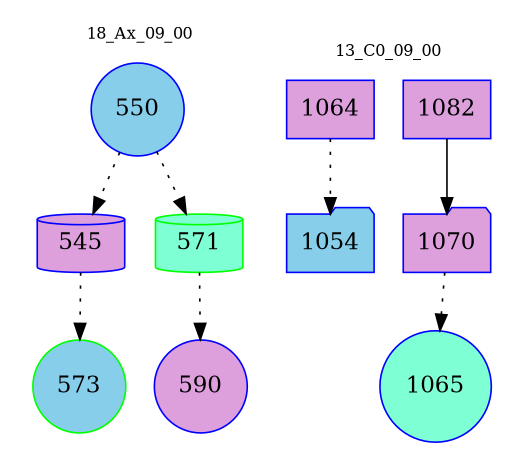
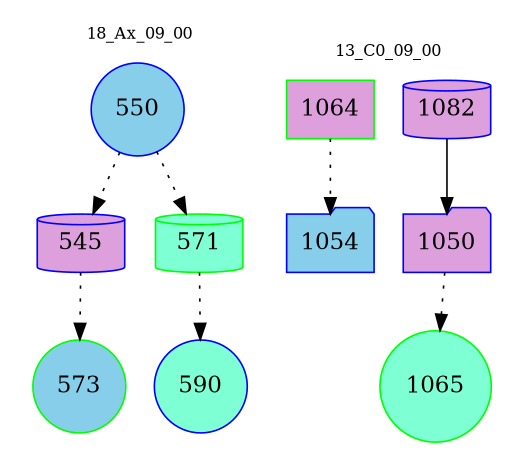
  digraph {
    node [color=blue fillcolor=plum shape=circle style=filled]
    edge [color=black style=dotted]
    n1 [fillcolor=skyblue label=550]
    n2 [label=545 shape=cylinder]
    n3 [color=green fillcolor=aquamarine label=571 shape=cylinder]
    n4 [color=green fillcolor=skyblue label=573]
-   n5 [label=590]
-   n6 [label=1082 shape=box]
-   n7 [label=1064 shape=box]
-   n8 [label=1070 shape=folder]
+   n5 [fillcolor=aquamarine label=590]
+   n6 [label=1082 shape=cylinder]
+   n7 [color=green label=1064 shape=box]
+   n8 [label=1050 shape=folder]
    n9 [fillcolor=skyblue label=1054 shape=folder]
-   n10 [fillcolor=aquamarine label=1065]
+   n10 [color=green fillcolor=aquamarine label=1065]
    subgraph cluster_1 {
      color=white
      fontsize=10
      label="18_Ax_09_00"
      n1
      n2
      n3
      n4
      n5
    }
    subgraph cluster_2 {
      color=white
      fontsize=10
      label="13_C0_09_00"
      n6
      n7
      n8
      n9
      n10
    }
    n1 -> n2
    n1 -> n3
    n2 -> n4
    n3 -> n5
    n6 -> n8 [style=solid]
    n7 -> n9
    n8 -> n10
  }
